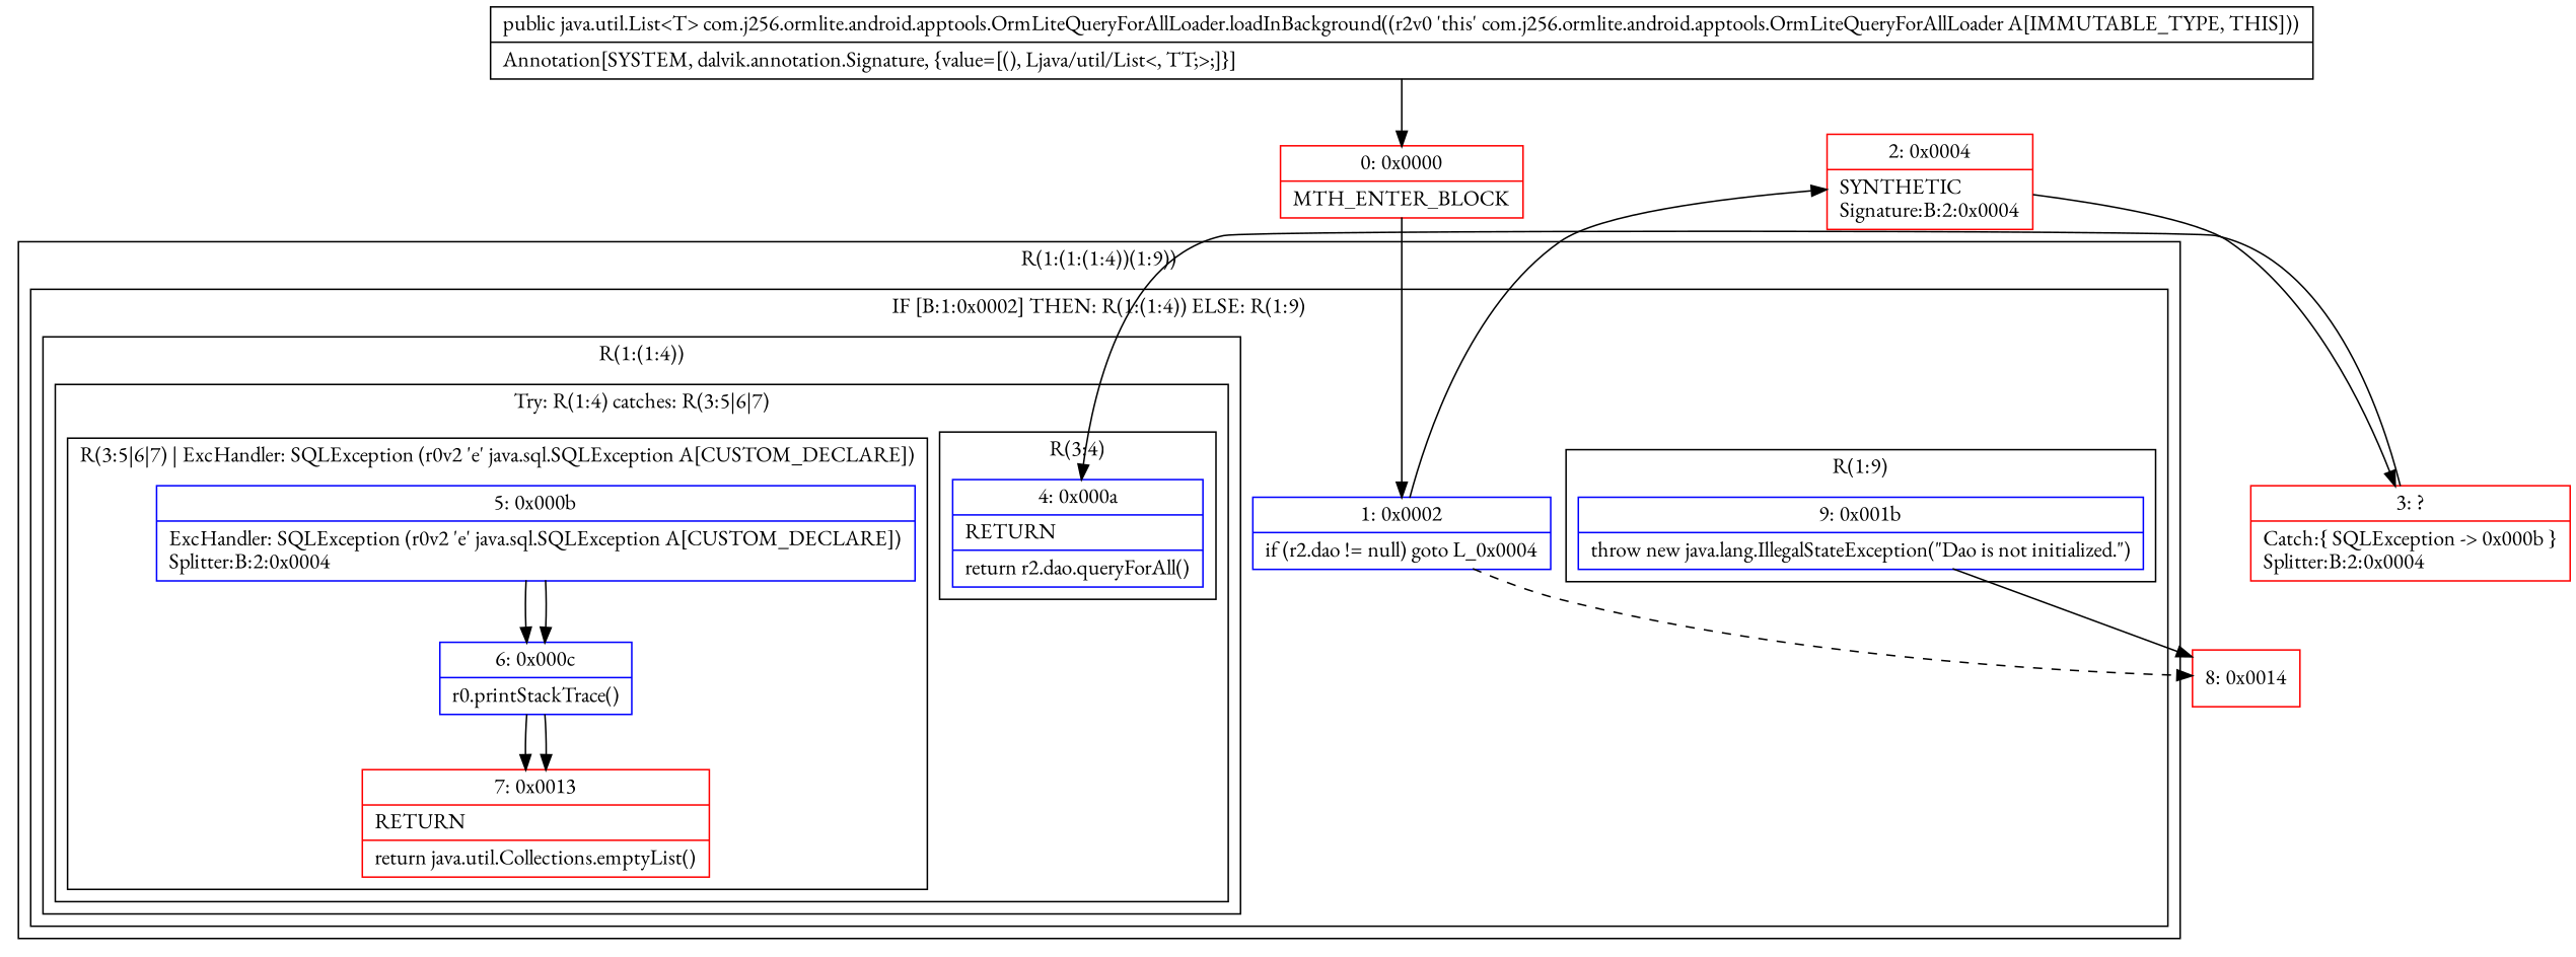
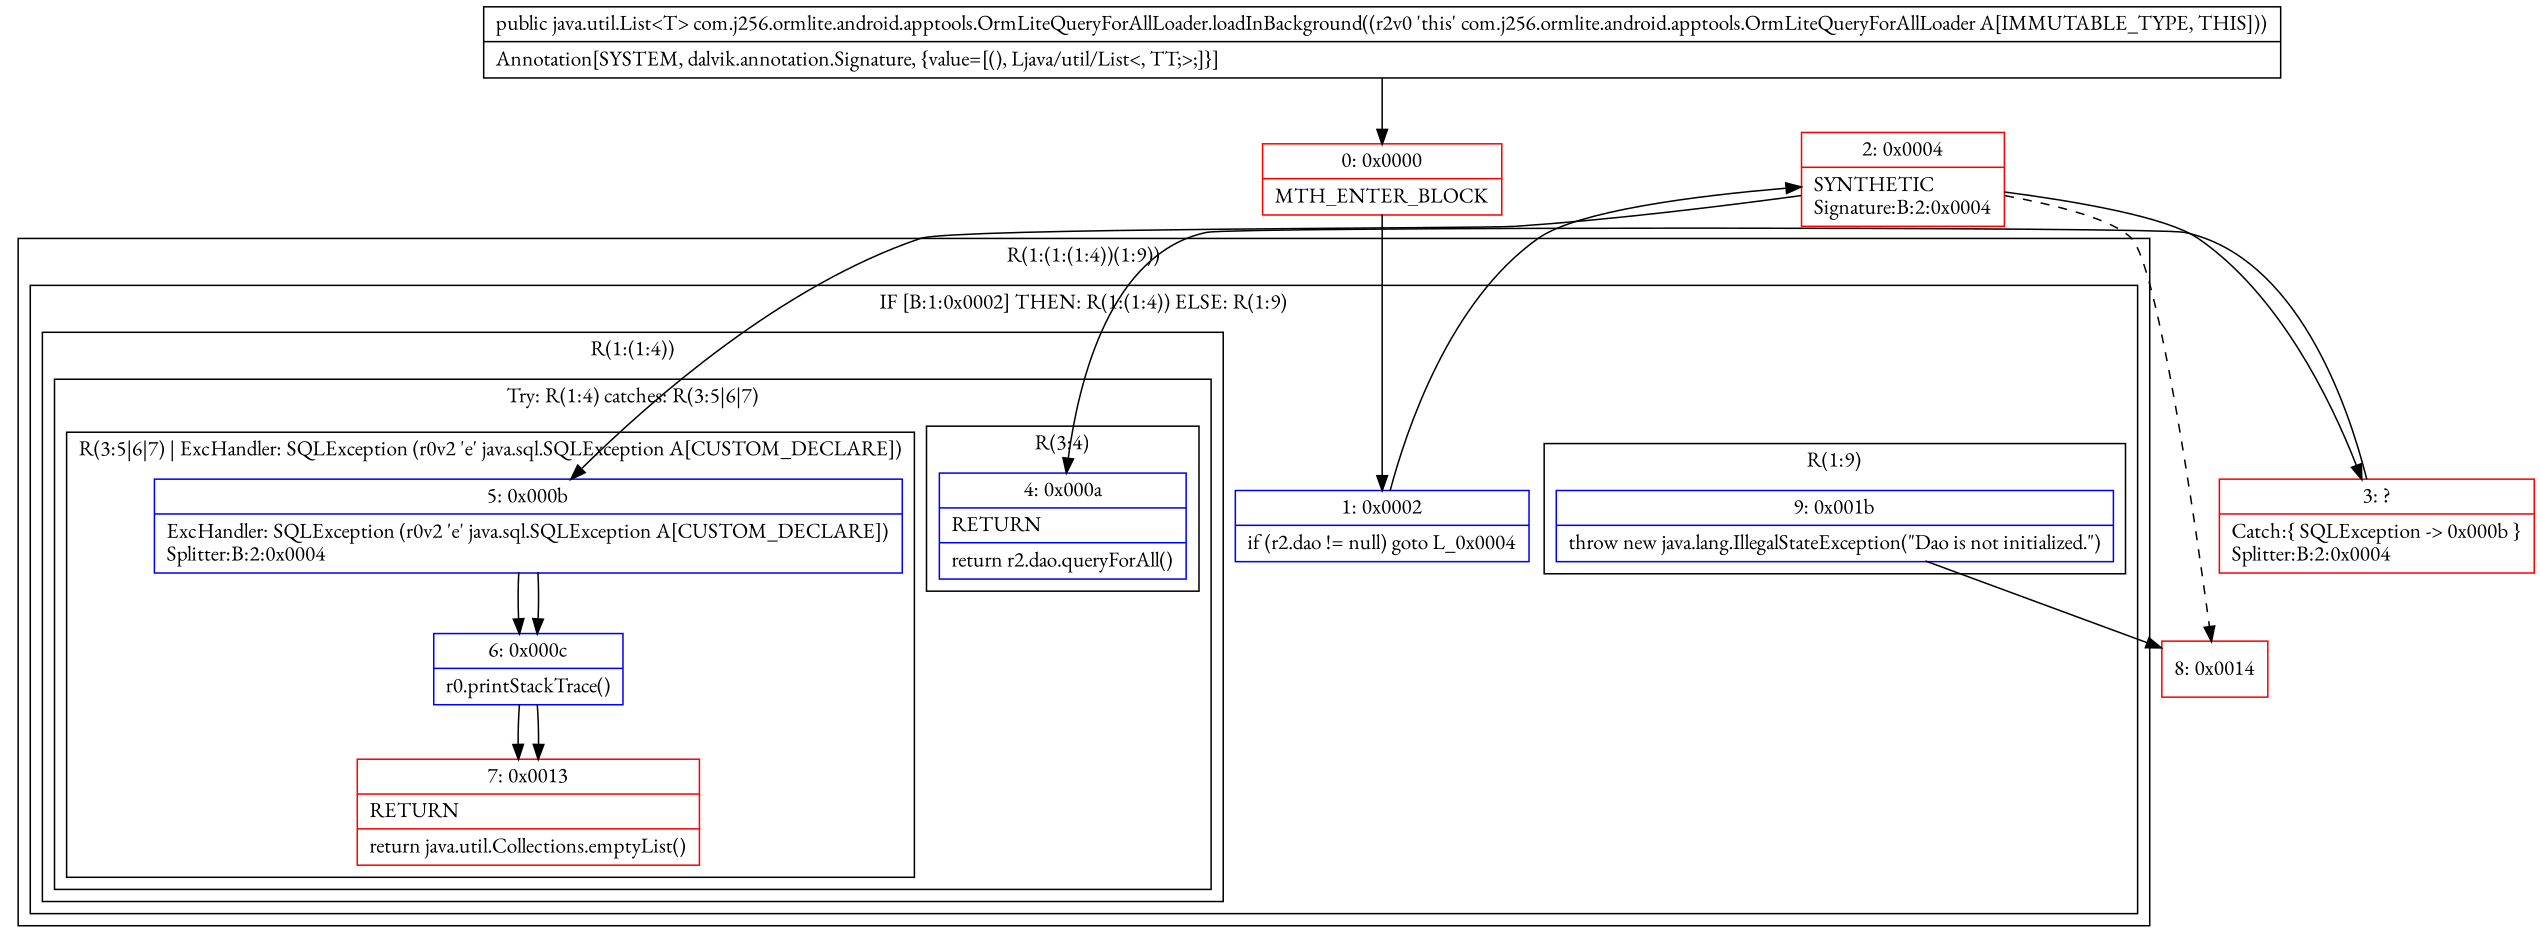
  digraph {
    fontname="EB Garamond"
    node [color=blue fontname="EB Garamond" shape=record]
    edge [fontname="EB Garamond"]
    n1 [label="{4\:\ 0x000a|RETURN\l|return r2.dao.queryForAll()\l}"]
    n2 [label="{5\:\ 0x000b|ExcHandler: SQLException (r0v2 'e' java.sql.SQLException A[CUSTOM_DECLARE])\lSplitter:B:2:0x0004\l}"]
    n3 [label="{6\:\ 0x000c|r0.printStackTrace()\l}"]
    n4 [color=red label="{7\:\ 0x0013|RETURN\l|return java.util.Collections.emptyList()\l}"]
    n5 [label="{9\:\ 0x001b|throw new java.lang.IllegalStateException(\"Dao is not initialized.\")\l}"]
    n6 [label="{1\:\ 0x0002|if (r2.dao != null) goto L_0x0004\l}"]
    n7 [color=red label="{8\:\ 0x0014}"]
    n8 [color=red label="{2\:\ 0x0004|SYNTHETIC\lSignature:B:2:0x0004\l}"]
    n9 [color=red label="{3\:\ ?|Catch:\{ SQLException \-\> 0x000b \}\lSplitter:B:2:0x0004\l}"]
    n10 [color=red label="{0\:\ 0x0000|MTH_ENTER_BLOCK\l}"]
    n11 [label="{public java.util.List\<T\> com.j256.ormlite.android.apptools.OrmLiteQueryForAllLoader.loadInBackground((r2v0 'this' com.j256.ormlite.android.apptools.OrmLiteQueryForAllLoader A[IMMUTABLE_TYPE, THIS]))  | Annotation[SYSTEM, dalvik.annotation.Signature, \{value=[(), Ljava\/util\/List\<, TT;\>;]\}]\l}" color=""]
    subgraph cluster_1 {
      label="R(1:(1:(1:4))(1:9))"
      subgraph cluster_2 {
        label="IF [B:1:0x0002] THEN: R(1:(1:4)) ELSE: R(1:9)"
        n6
        subgraph cluster_3 {
          label="R(1:(1:4))"
          subgraph cluster_4 {
            label="Try: R(1:4) catches: R(3:5|6|7)"
            subgraph cluster_5 {
              label="R(3:4)"
              n1
            }
            subgraph cluster_6 {
              label="R(3:5|6|7) | ExcHandler: SQLException (r0v2 'e' java.sql.SQLException A[CUSTOM_DECLARE])\l"
              n2
              n3
              n4
            }
          }
        }
        subgraph cluster_7 {
          label="R(1:9)"
          n5
        }
      }
    }
    subgraph cluster_8 {
      label="R(3:5|6|7) | ExcHandler: SQLException (r0v2 'e' java.sql.SQLException A[CUSTOM_DECLARE])\l"
    }
    n2 -> n3
    n2 -> n3
    n3 -> n4
    n3 -> n4
    n5 -> n7
-   n6 -> n7 [style=dashed]
+   n8 -> n7 [style=dashed]
    n6 -> n8
+   n8 -> n2
    n8 -> n9
    n9 -> n1
    n10 -> n6
    n11 -> n10
  }
